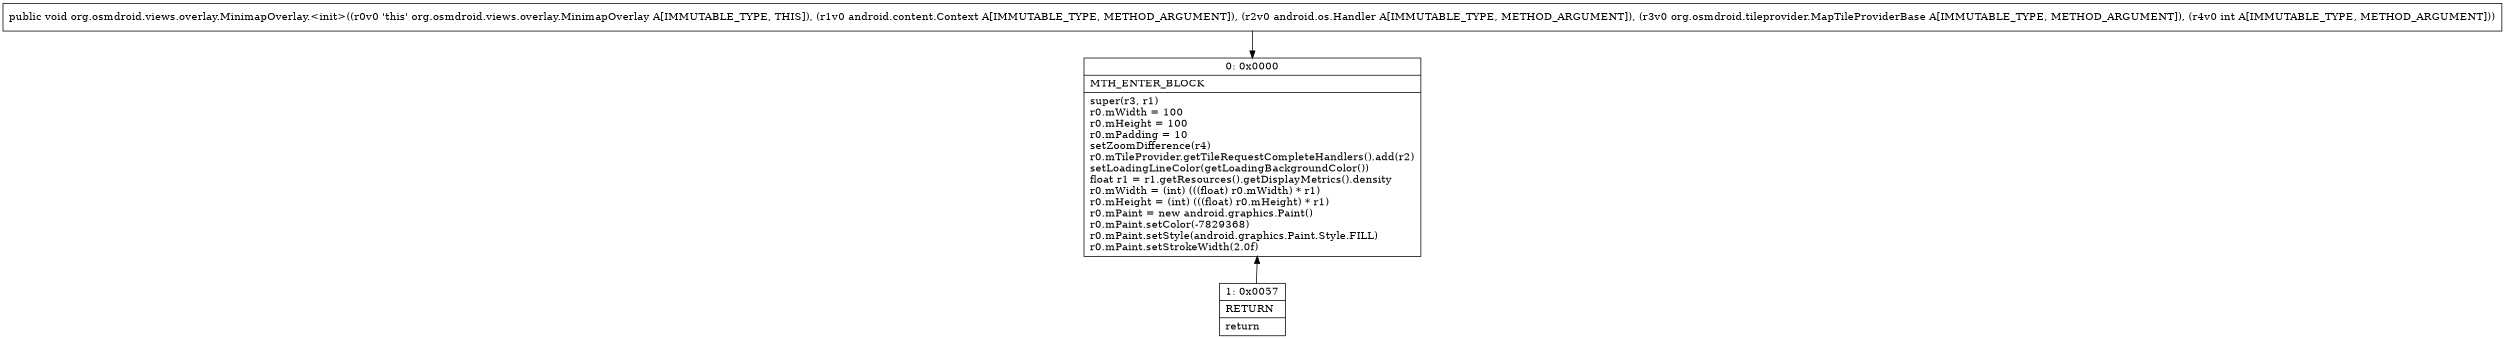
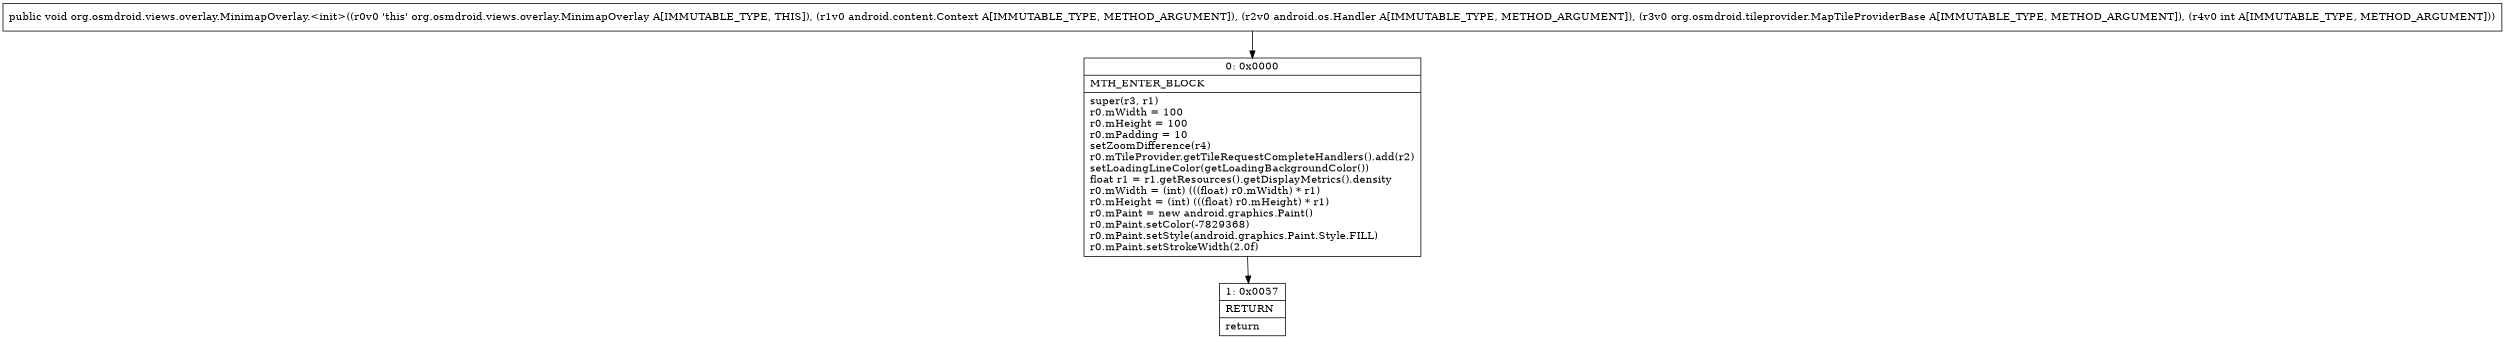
  digraph {
    node [shape=record]
    n1 [label="{0\:\ 0x0000|MTH_ENTER_BLOCK\l|super(r3, r1)\lr0.mWidth = 100\lr0.mHeight = 100\lr0.mPadding = 10\lsetZoomDifference(r4)\lr0.mTileProvider.getTileRequestCompleteHandlers().add(r2)\lsetLoadingLineColor(getLoadingBackgroundColor())\lfloat r1 = r1.getResources().getDisplayMetrics().density\lr0.mWidth = (int) (((float) r0.mWidth) * r1)\lr0.mHeight = (int) (((float) r0.mHeight) * r1)\lr0.mPaint = new android.graphics.Paint()\lr0.mPaint.setColor(\-7829368)\lr0.mPaint.setStyle(android.graphics.Paint.Style.FILL)\lr0.mPaint.setStrokeWidth(2.0f)\l}"]
    n2 [label="{1\:\ 0x0057|RETURN\l|return\l}"]
    n3 [label="{public void org.osmdroid.views.overlay.MinimapOverlay.\<init\>((r0v0 'this' org.osmdroid.views.overlay.MinimapOverlay A[IMMUTABLE_TYPE, THIS]), (r1v0 android.content.Context A[IMMUTABLE_TYPE, METHOD_ARGUMENT]), (r2v0 android.os.Handler A[IMMUTABLE_TYPE, METHOD_ARGUMENT]), (r3v0 org.osmdroid.tileprovider.MapTileProviderBase A[IMMUTABLE_TYPE, METHOD_ARGUMENT]), (r4v0 int A[IMMUTABLE_TYPE, METHOD_ARGUMENT])) }"]
-   n2 -> n1
+   n1 -> n2
    n3 -> n1
  }
